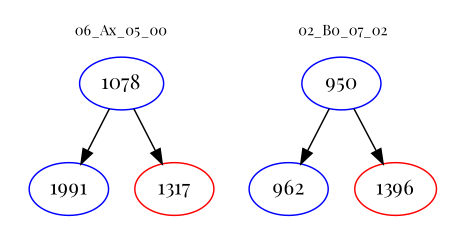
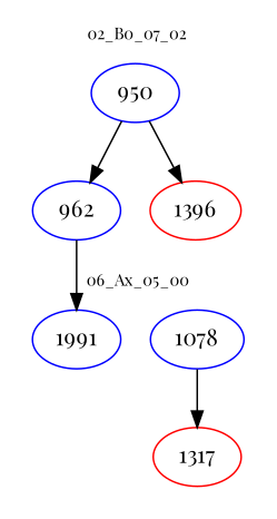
  digraph {
    fontname="Playfair Display"
    node [color=blue fontname="Playfair Display"]
    edge [color=black fontname="Playfair Display"]
    n1 [label=1078]
    n2 [label=1991]
    n3 [color=red label=1317]
    n4 [label=950]
    n5 [label=962]
    n6 [color=red label=1396]
    subgraph cluster_1 {
      color=white
      fontsize=10
      label="06_Ax_05_00"
      n1
      n2
      n3
    }
    subgraph cluster_2 {
      color=white
      fontsize=10
      label="02_B0_07_02"
      n4
      n5
      n6
    }
-   n1 -> n2
+   n5 -> n2
    n1 -> n3
    n4 -> n5
    n4 -> n6
  }
